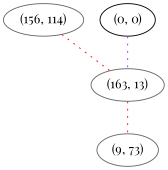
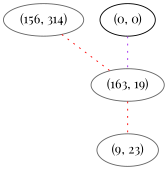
  graph {
    fontname="Playfair Display"
    node [color=gray40 fontname="Playfair Display"]
    edge [color=red fontname="Playfair Display" style=dotted weight=1]
-   "(156, 114)"
-   "(163, 19)" [label="(163, 13)"]
-   "(9, 23)" [label="(9, 73)"]
+   "(156, 114)" [label="(156, 314)"]
+   "(163, 19)"
+   "(9, 23)"
    "(0, 0)" [color=black]
    "(156, 114)" -- "(163, 19)"
    "(163, 19)" -- "(9, 23)"
    "(0, 0)" -- "(163, 19)" [color=purple weight=4]
  }
